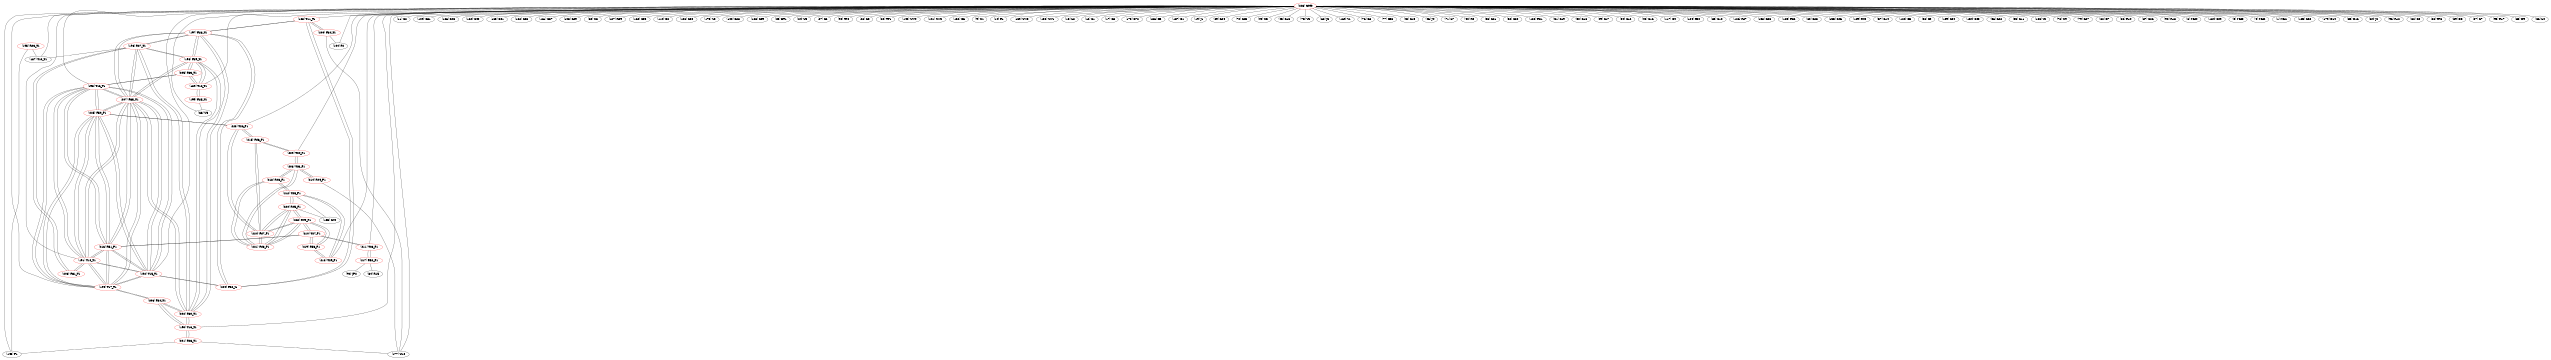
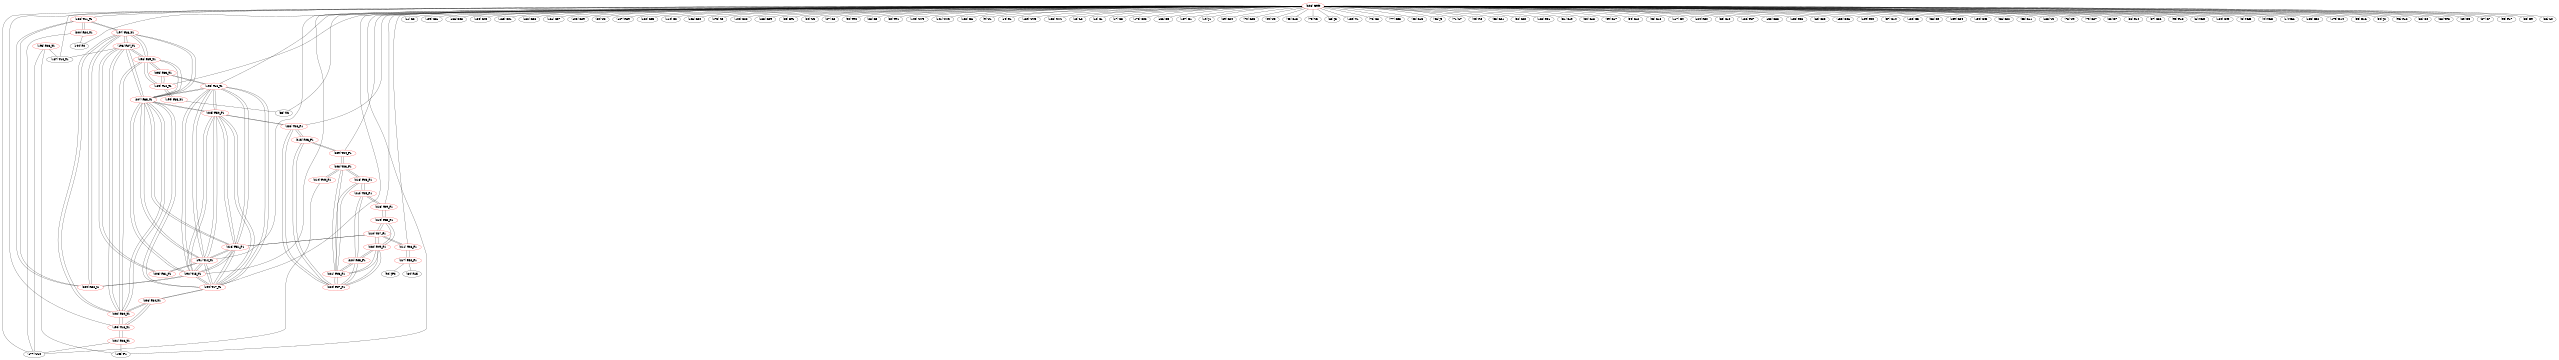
  graph {
    n1 [color=red label="(188) T11_T1"]
    n2 [color=red label="(200) R24_T1"]
    n3 [color=red label="(197) R28_T1"]
    n4 [color=red label="(204) R32_t1"]
    n5 [label="(177) U10"]
    n6 [label="(144) P2"]
    n7 [color=red label="(198) R29_T1"]
    n8 [color=red label="(202) R30_T1"]
    n9 [color=red label="(207) R35_T1"]
    n10 [color=red label="(196) R27_T1"]
    n11 [color=red label="(192) T15_T1"]
    n12 [color=red label="(189) T12_T1"]
    n13 [color=red label="(205) R33_T1"]
    n14 [color=red label="(190) T13_T1"]
    n15 [color=red label="(206) R34_T1"]
    n16 [color=red label="(193) T16_T1"]
    n17 [color=red label="(194) T17_T1"]
    n18 [color=red label="(191) T14_T1"]
    n19 [color=red label="(216) R51_P1"]
    n20 [color=red label="(225) R50_P1"]
    n21 [color=red label="(203) R31_T1"]
    n22 [label="(187) T10_T1"]
    n23 [color=red label="(199) R25_T1"]
    n24 [label="(66) U6"]
    n25 [color=red label="(201) R26_T1"]
    n26 [label="(143) P1"]
    n27 [color=red label="(210) T27_P1"]
    n28 [color=red label="(223) T26_P1"]
    n29 [color=red label="(222) R49_P1"]
    n30 [color=red label="(211) T28_P1"]
    n31 [color=red label="(219) R53_P1"]
    n32 [color=red label="(224) R47_P1"]
    n33 [color=red label="(215) R46_P1"]
    n34 [color=red label="(195) R23_T1"]
    n35 [color=red label="(208) T23_P1"]
    n36 [color=red label="(218) R48_P1"]
    n37 [color=red label="(221) R43_P1"]
    n38 [color=red label="(209) T24_P1"]
    n39 [color=red label="(214) R44_P1"]
    n40 [color=red label="(212) T25_P1"]
    n41 [color=red label="(220) R45_P1"]
    n42 [color=red label="(213) T29_P1"]
-   n43 [label="(153) C44"]
    n44 [color=red label="(217) R52_P1"]
    n45 [label="(92) JP2"]
    n46 [label="(84) R15"]
    n47 [color=red label="(226) GND"]
    n48 [label="(11) C2"]
    n49 [label="(109) C31"]
    n50 [label="(166) C48"]
    n51 [label="(164) C40"]
    n52 [label="(165) C41"]
    n53 [label="(162) C38"]
    n54 [label="(161) C37"]
    n55 [label="(103) C29"]
    n56 [label="(64) U8"]
    n57 [label="(127) R39"]
    n58 [label="(160) C35"]
    n59 [label="(114) Q2"]
    n60 [label="(106) C30"]
    n61 [label="(175) S5"]
    n62 [label="(100) C28"]
    n63 [label="(163) C39"]
    n64 [label="(25) BT1"]
    n65 [label="(24) U3"]
    n66 [label="(27) C6"]
    n67 [label="(90) TP2"]
    n68 [label="(28) C5"]
    n69 [label="(20) TP1"]
    n70 [label="(140) SW4"]
    n71 [label="(141) SW2"]
    n72 [label="(132) Q6"]
    n73 [label="(9) U1"]
    n74 [label="(14) R1"]
    n75 [label="(139) SW3"]
    n76 [label="(138) SW1"]
    n77 [label="(13) L2"]
    n78 [label="(12) C1"]
    n79 [label="(17) C3"]
-   n80 [label="(173) C72"]
+   n80 [label="(173) C42"]
    n81 [label="(136) Q5"]
    n82 [label="(137) Q1"]
    n83 [label="(19) J1"]
    n84 [label="(69) C24"]
    n85 [label="(70) C25"]
    n86 [label="(44) U5"]
    n87 [label="(43) C13"]
    n88 [label="(75) Y3"]
    n89 [label="(68) J3"]
    n90 [label="(169) Y1"]
    n91 [label="(76) C8"]
    n92 [label="(77) C53"]
    n93 [label="(42) C15"]
    n94 [label="(46) J4"]
    n95 [label="(71) L7"]
    n96 [label="(40) R4"]
    n97 [label="(53) C21"]
    n98 [label="(52) C20"]
    n99 [label="(128) R31"]
    n100 [label="(51) C19"]
    n101 [label="(50) C18"]
    n102 [label="(49) C17"]
    n103 [label="(54) C12"]
    n104 [label="(48) C16"]
    n105 [label="(117) Q4"]
    n106 [label="(124) R30"]
    n107 [label="(65) C10"]
    n108 [label="(126) R27"]
    n109 [label="(158) C33"]
    n110 [label="(125) R36"]
    n111 [label="(60) C23"]
    n112 [label="(155) C46"]
    n113 [label="(129) R40"]
    n114 [label="(57) C14"]
    n115 [label="(120) Q3"]
    n116 [label="(58) C9"]
    n117 [label="(159) C34"]
    n118 [label="(154) C43"]
    n119 [label="(56) C22"]
    n120 [label="(55) C11"]
    n121 [label="(183) Y2"]
    n122 [label="(78) U9"]
    n123 [label="(79) C27"]
    n124 [label="(82) D7"]
    n125 [label="(86) R14"]
    n126 [label="(87) C26"]
    n127 [label="(90) R18"]
    n128 [label="(6) MH4"]
    n129 [label="(184) C49"]
    n130 [label="(5) MH3"]
    n131 [label="(4) MH2"]
    n132 [label="(1) MH1"]
    n133 [label="(185) C52"]
    n134 [label="(179) D14"]
    n135 [label="(35) D16"]
    n136 [label="(34) J2"]
    n137 [label="(96) R12"]
    n138 [label="(32) C4"]
    n139 [label="(38) TP3"]
    n140 [label="(39) D5"]
    n141 [label="(37) C7"]
    n142 [label="(95) R17"]
    n143 [label="(83) D9"]
    n144 [label="(36) L4"]
    n1 -- n2
    n1 -- n3
    n1 -- n4
    n2 -- n1
    n2 -- n5
    n2 -- n6
    n3 -- n1
    n3 -- n4
    n3 -- n7
    n3 -- n8
    n3 -- n9
    n3 -- n10
    n4 -- n1
    n4 -- n3
    n4 -- n11
    n7 -- n3
    n7 -- n8
    n7 -- n9
    n7 -- n10
    n7 -- n12
    n7 -- n13
    n8 -- n3
    n8 -- n7
    n8 -- n9
    n8 -- n10
    n8 -- n14
    n8 -- n15
    n9 -- n3
    n9 -- n7
    n9 -- n8
    n9 -- n10
    n9 -- n11
    n9 -- n16
    n9 -- n17
    n9 -- n18
    n9 -- n19
    n9 -- n20
    n10 -- n3
    n10 -- n7
    n10 -- n8
    n10 -- n9
    n10 -- n21
    n10 -- n22
    n11 -- n4
    n11 -- n9
    n11 -- n16
    n11 -- n17
    n11 -- n18
    n11 -- n19
    n11 -- n20
    n12 -- n7
    n12 -- n13
    n12 -- n23
    n13 -- n7
    n13 -- n12
    n13 -- n16
    n14 -- n8
    n14 -- n15
    n14 -- n25
    n15 -- n8
    n15 -- n14
    n15 -- n17
    n16 -- n9
    n16 -- n11
    n16 -- n13
    n16 -- n17
    n16 -- n18
    n16 -- n19
    n16 -- n20
    n17 -- n9
    n17 -- n11
    n17 -- n15
    n17 -- n16
    n17 -- n18
    n17 -- n19
    n17 -- n20
    n18 -- n9
    n18 -- n11
    n18 -- n16
    n18 -- n17
    n18 -- n19
    n18 -- n20
    n18 -- n21
    n19 -- n9
    n19 -- n11
    n19 -- n16
    n19 -- n17
    n19 -- n18
    n19 -- n20
    n19 -- n27
    n20 -- n9
    n20 -- n11
    n20 -- n16
    n20 -- n17
    n20 -- n18
    n20 -- n19
    n20 -- n28
    n21 -- n10
    n21 -- n18
    n23 -- n12
    n23 -- n24
    n25 -- n5
    n25 -- n14
    n25 -- n26
    n27 -- n19
    n27 -- n29
    n27 -- n30
    n27 -- n31
    n28 -- n20
    n28 -- n32
    n28 -- n33
    n29 -- n27
    n29 -- n31
    n29 -- n32
    n29 -- n37
    n29 -- n41
    n30 -- n27
    n30 -- n44
    n31 -- n27
    n31 -- n29
    n31 -- n42
    n32 -- n28
    n32 -- n29
    n32 -- n33
    n32 -- n37
    n32 -- n41
    n33 -- n28
    n33 -- n32
    n33 -- n38
+   n34 -- n5
    n34 -- n22
    n34 -- n26
    n35 -- n36
    n35 -- n37
    n35 -- n38
    n35 -- n39
    n36 -- n35
    n36 -- n37
    n36 -- n40
    n37 -- n29
    n37 -- n32
    n37 -- n35
    n37 -- n36
    n37 -- n41
    n38 -- n33
    n38 -- n35
    n39 -- n5
    n39 -- n35
    n40 -- n36
    n40 -- n41
    n40 -- n42
-   n40 -- n43
    n41 -- n29
    n41 -- n32
    n41 -- n37
    n41 -- n40
-   n41 -- n43
    n42 -- n31
    n42 -- n40
    n44 -- n30
    n44 -- n45
    n44 -- n46
    n47 -- n1
    n47 -- n5
    n47 -- n6
    n47 -- n11
    n47 -- n12
    n47 -- n14
    n47 -- n16
    n47 -- n17
    n47 -- n18
    n47 -- n22
    n47 -- n24
    n47 -- n26
    n47 -- n28
    n47 -- n30
    n47 -- n38
    n47 -- n42
    n47 -- n48
    n47 -- n49
    n47 -- n50
    n47 -- n51
    n47 -- n52
    n47 -- n53
    n47 -- n54
    n47 -- n55
    n47 -- n56
    n47 -- n57
    n47 -- n58
    n47 -- n59
    n47 -- n60
    n47 -- n61
    n47 -- n62
    n47 -- n63
    n47 -- n64
    n47 -- n65
    n47 -- n66
    n47 -- n67
    n47 -- n68
    n47 -- n69
    n47 -- n70
    n47 -- n71
    n47 -- n72
    n47 -- n73
    n47 -- n74
    n47 -- n75
    n47 -- n76
    n47 -- n77
    n47 -- n78
    n47 -- n79
    n47 -- n80
    n47 -- n81
    n47 -- n82
    n47 -- n83
    n47 -- n84
    n47 -- n85
    n47 -- n86
    n47 -- n87
    n47 -- n88
    n47 -- n89
    n47 -- n90
    n47 -- n91
    n47 -- n92
    n47 -- n93
    n47 -- n94
    n47 -- n95
    n47 -- n96
    n47 -- n97
    n47 -- n98
    n47 -- n99
    n47 -- n100
    n47 -- n101
    n47 -- n102
    n47 -- n103
    n47 -- n104
    n47 -- n105
    n47 -- n106
    n47 -- n107
    n47 -- n108
    n47 -- n109
    n47 -- n110
    n47 -- n111
    n47 -- n112
    n47 -- n113
    n47 -- n114
    n47 -- n115
    n47 -- n116
    n47 -- n117
    n47 -- n118
    n47 -- n119
    n47 -- n120
    n47 -- n121
    n47 -- n122
    n47 -- n123
    n47 -- n124
    n47 -- n125
    n47 -- n126
    n47 -- n127
    n47 -- n128
    n47 -- n129
    n47 -- n130
    n47 -- n131
    n47 -- n132
    n47 -- n133
    n47 -- n134
    n47 -- n135
    n47 -- n136
    n47 -- n137
    n47 -- n138
    n47 -- n139
    n47 -- n140
    n47 -- n141
    n47 -- n142
    n47 -- n143
    n47 -- n144
  }
